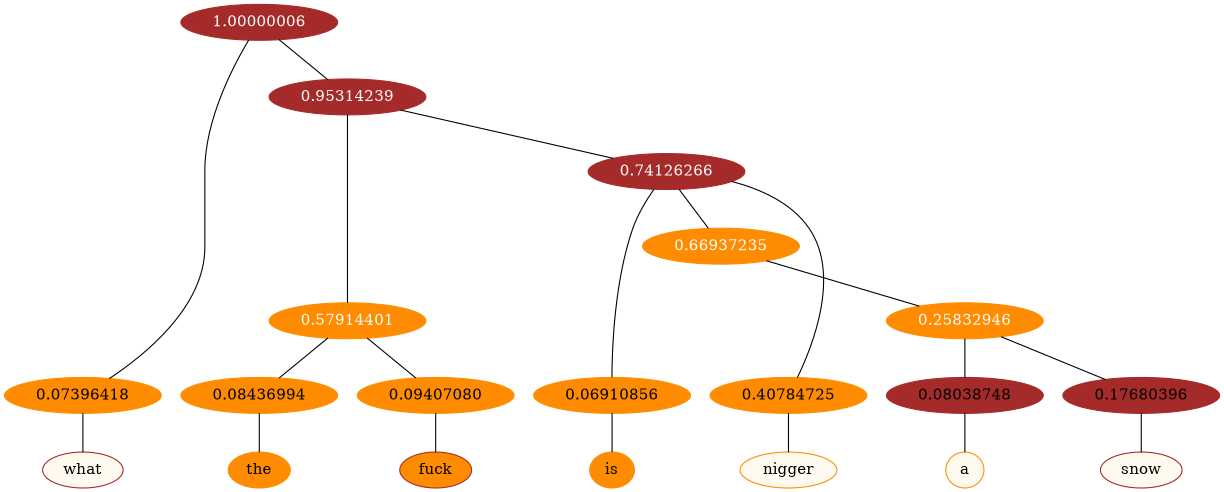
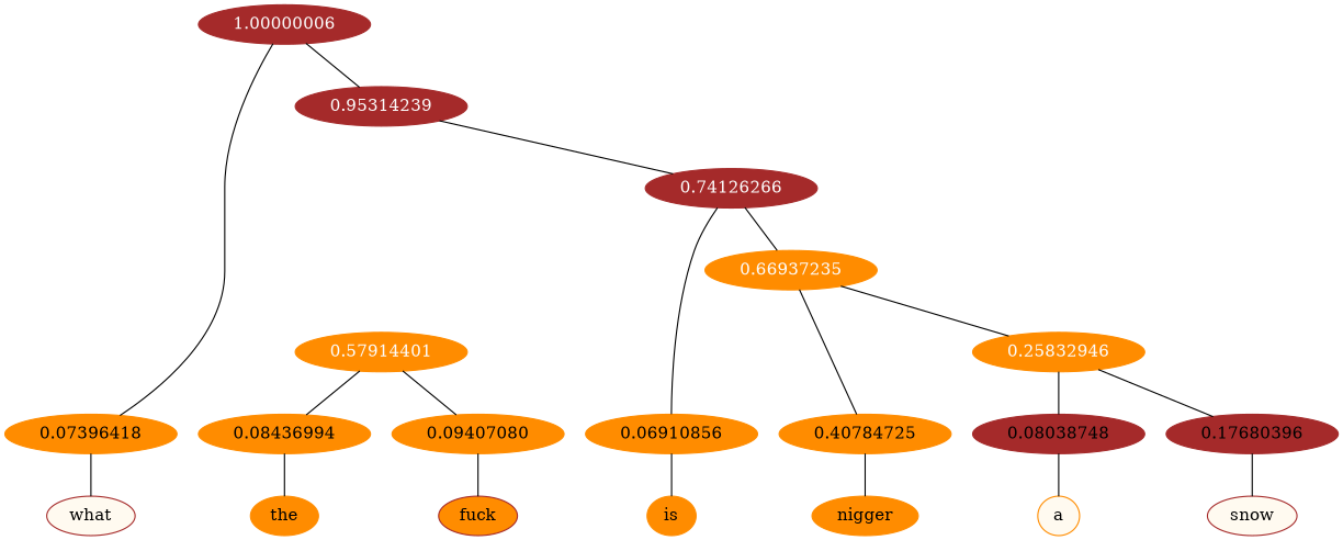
  graph {
    node [color=darkorange format=png nodesep=0.001 ordering=out overlap_scaling=0.01 ranksep=0.001 style=filled]
    n1 [color=brown fillcolor=floralwhite height=0.15 label=what style="filled,solid" width=0.15]
    n2 [fillcolor=darkorange height=0.15 label=the style="filled,solid" width=0.15]
    n3 [color=brown fillcolor=darkorange height=0.15 label=fuck style="filled,solid" width=0.15]
    n4 [fillcolor=darkorange height=0.15 label=is style="filled,solid" width=0.15]
    n5 [fillcolor=floralwhite height=0.15 label=a style="filled,solid" width=0.15]
    n6 [color=brown fillcolor=floralwhite height=0.15 label=snow style="filled,solid" width=0.15]
-   n7 [fillcolor=floralwhite height=0.15 label=nigger style="filled,solid" width=0.15]
+   n7 [fillcolor=darkorange height=0.15 label=nigger style="filled,solid" width=0.15]
    n8 [fontcolor=black height=0.15 label=0.07396418 width=0.15]
    n9 [fontcolor=black height=0.15 label=0.08436994 width=0.15]
    n10 [fontcolor=black height=0.15 label=0.09407080 width=0.15]
    n11 [fontcolor=black height=0.15 label=0.06910856 width=0.15]
    n12 [color=brown fontcolor=black height=0.15 label=0.08038748 width=0.15]
    n13 [color=brown fontcolor=black height=0.15 label=0.17680396 width=0.15]
    n14 [fontcolor=black height=0.15 label=0.40784725 width=0.15]
    n15 [color=brown fontcolor=grey99 height=0.15 label=1.00000006 width=0.15]
    n16 [color=brown fontcolor=grey99 height=0.15 label=0.95314239 width=0.15]
    n17 [fontcolor=grey99 height=0.15 label=0.57914401 width=0.15]
    n18 [color=brown fontcolor=grey99 height=0.15 label=0.74126266 width=0.15]
    n19 [fontcolor=grey99 height=0.15 label=0.66937235 width=0.15]
    n20 [fontcolor=grey99 height=0.15 label=0.25832946 width=0.15]
    subgraph sub_1 {
      rank=same
      n1
      n2
      n3
      n4
      n5
      n6
      n7
    }
    subgraph sub_2 {
      rank=same
      n8
      n9
      n10
      n11
      n12
      n13
      n14
    }
    n8 -- n1
    n9 -- n2
    n10 -- n3
    n11 -- n4
    n12 -- n5
    n13 -- n6
    n14 -- n7
    n15 -- n8
    n15 -- n16
-   n16 -- n17
    n16 -- n18
    n17 -- n9
    n17 -- n10
    n18 -- n11
    n18 -- n19
-   n18 -- n14
+   n19 -- n14
    n19 -- n20
    n20 -- n12
    n20 -- n13
  }
